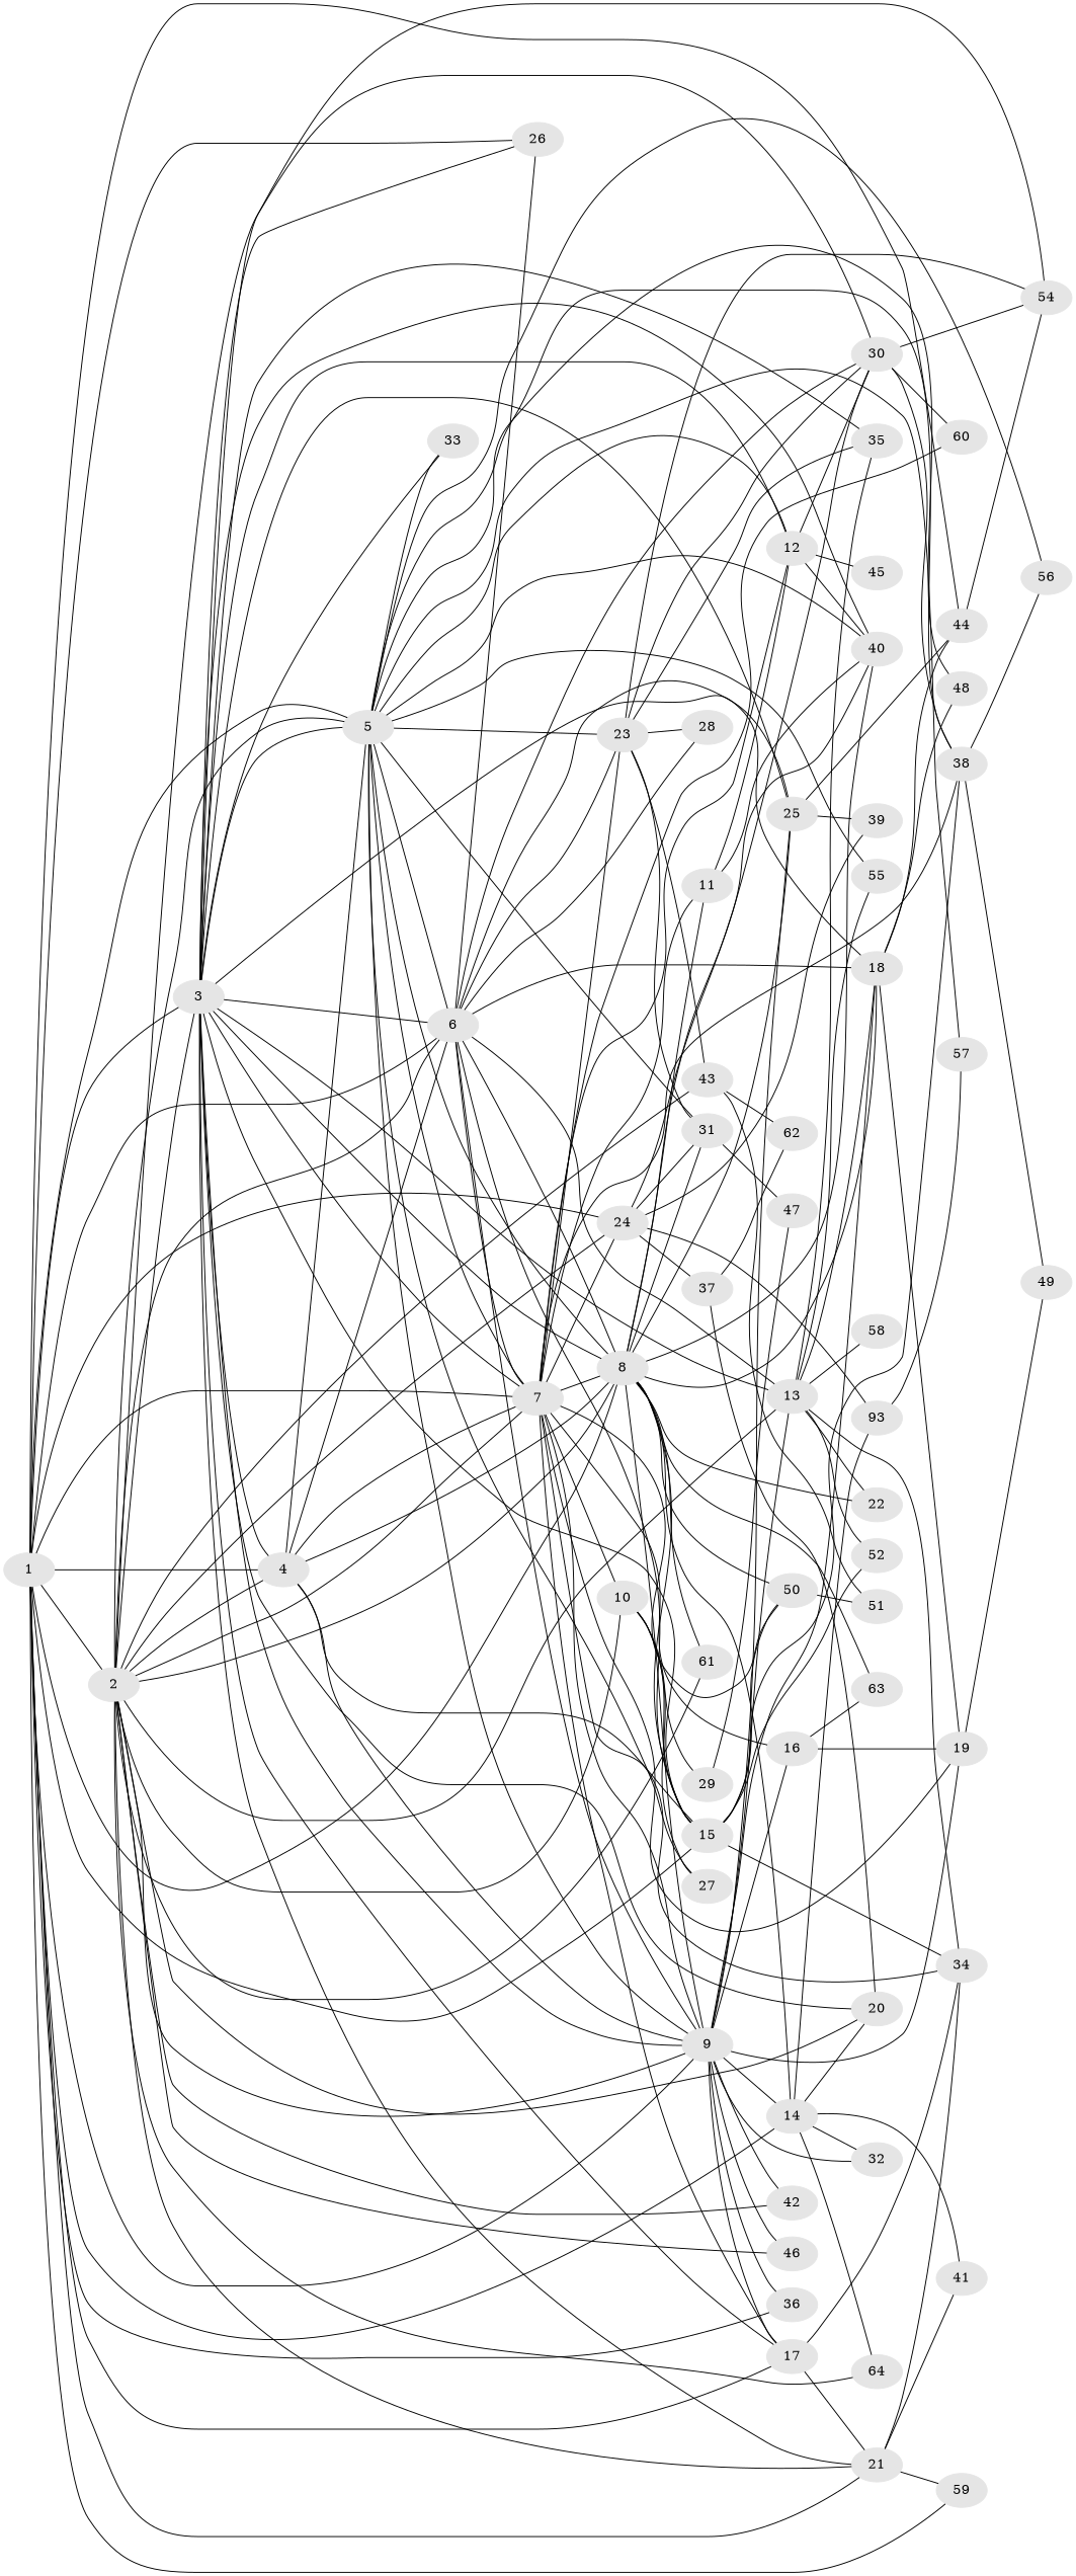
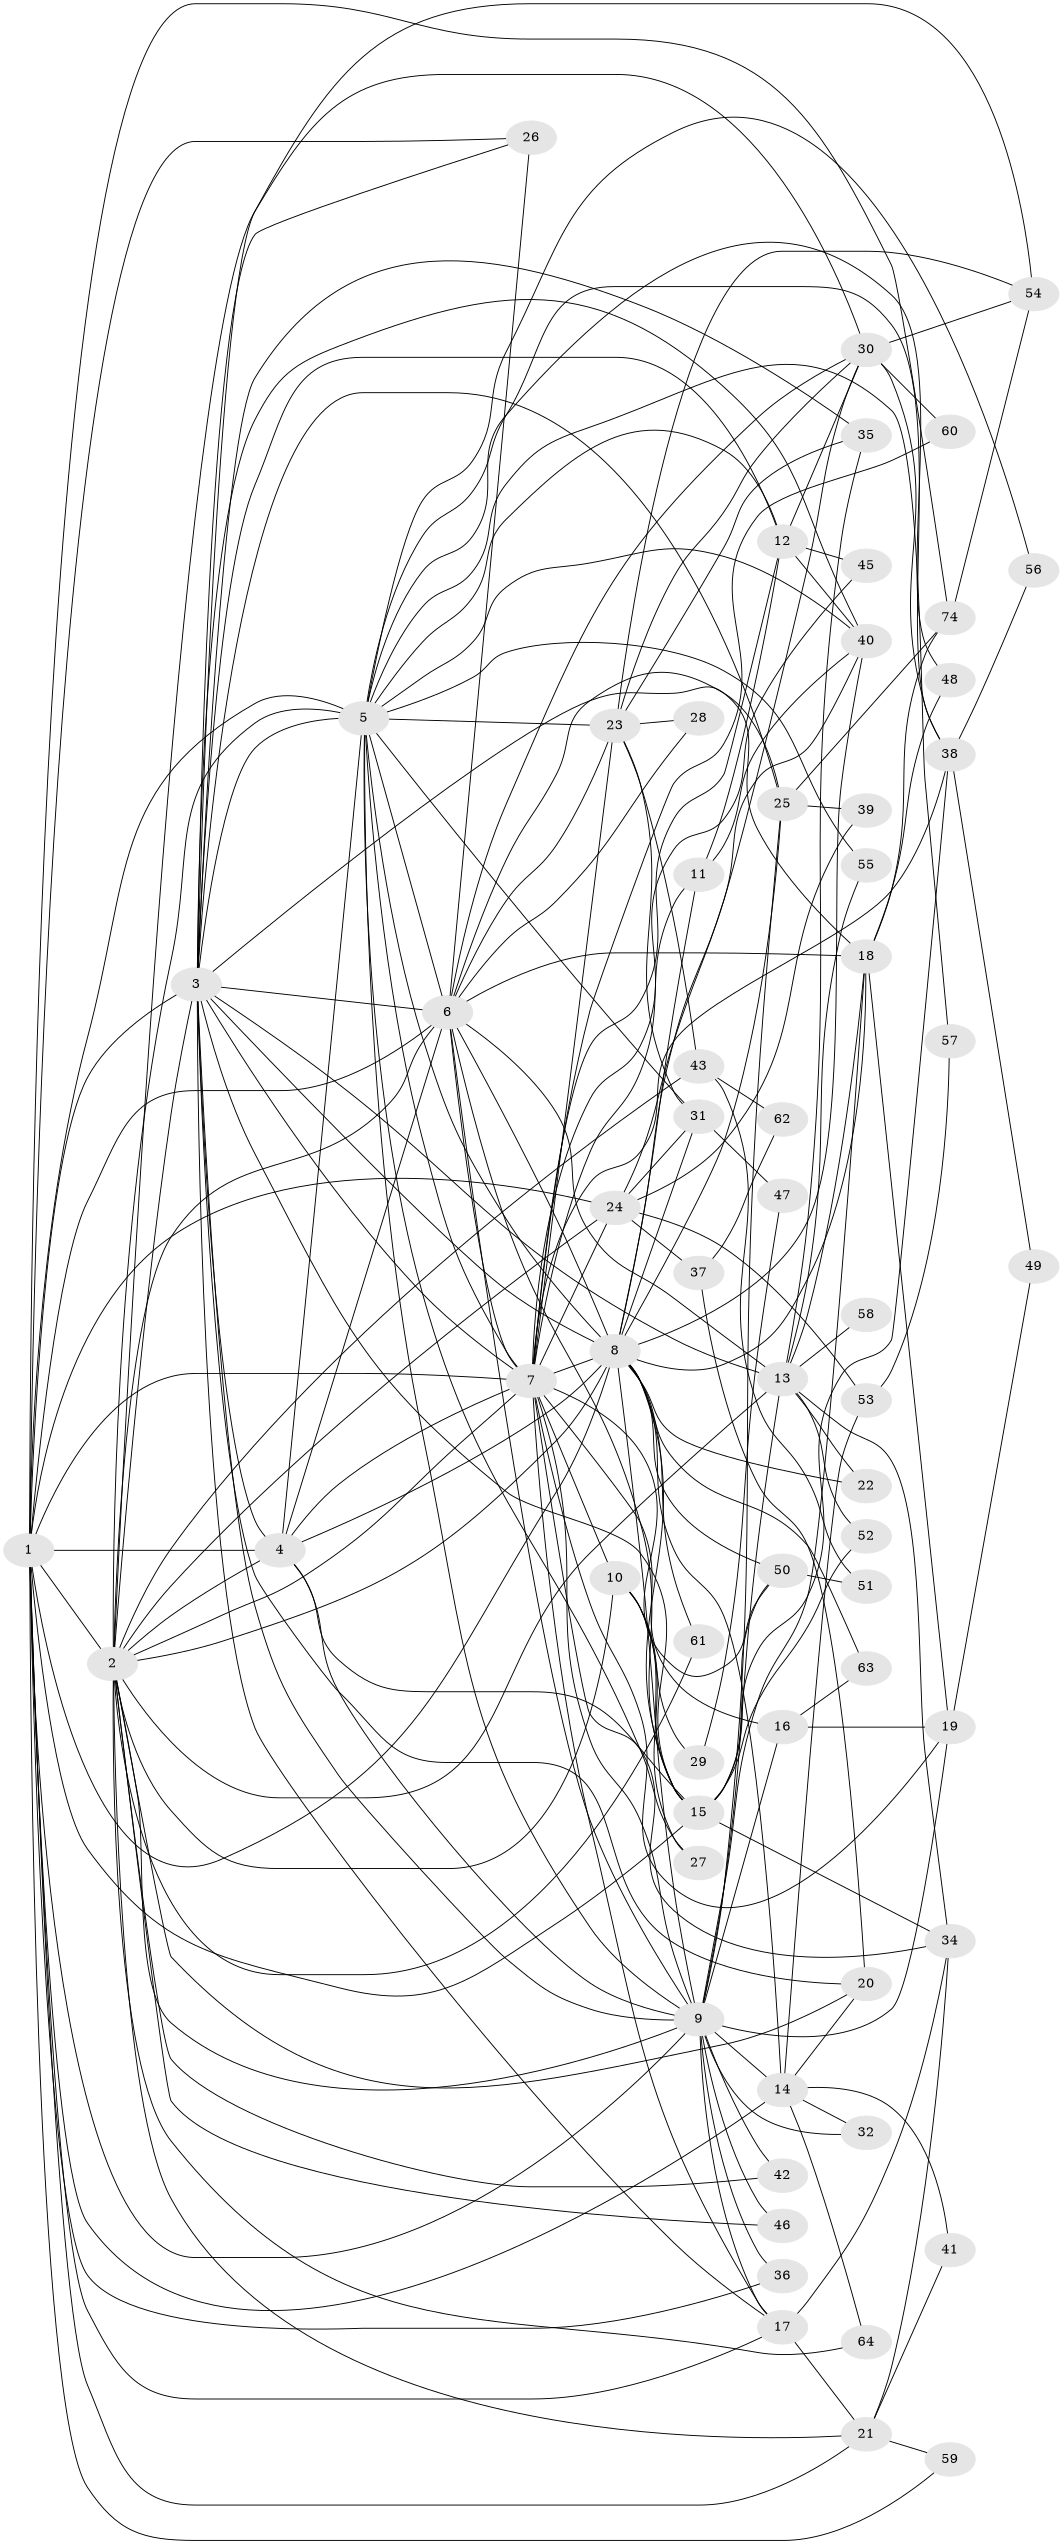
  graph {
    rankdir=LR
    node [color=gray90 style=filled]
    edge [weight=1.0]
    1
    2
    3
    4
    5
    6
    7
    8
    9
    14
    15
    17
    21
    24
    26
    36
-   44
+   44 [label=74]
    59
    10
    13
    20
    30
    42
    43
    46
    61
    64
    12
    18
    25
-   33
    35
    40
    54
    23
    27
    31
    38
    48
    55
    56
    57
    28
    11
    16
    19
    34
    45
    50
    60
    22
    63
    32
    41
-   53 [label=93]
+   53
    52
    37
    39
    29
    58
    62
    51
    47
    49
    1 -- 2
    1 -- 3 [weight=2.0]
    1 -- 4 [weight=2.0]
    1 -- 5
    1 -- 6 [weight=2.0]
    1 -- 7 [weight=2.0]
    1 -- 8
    1 -- 9
    1 -- 14
    1 -- 15
    1 -- 17
    1 -- 21
    1 -- 24
    1 -- 26
    1 -- 36
    1 -- 44
    1 -- 59
    2 -- 3
    2 -- 4
    2 -- 5
    2 -- 6 [weight=2.0]
    2 -- 7
    2 -- 8 [weight=2.0]
    2 -- 9
    2 -- 21
    2 -- 24
    2 -- 10
    2 -- 13
    2 -- 20
    2 -- 30
    2 -- 42
    2 -- 43
    2 -- 46
    2 -- 61
    2 -- 64
    3 -- 4
    3 -- 5
    3 -- 6 [weight=2.0]
    3 -- 7 [weight=2.0]
    3 -- 8
    3 -- 9
    3 -- 15
    3 -- 17
-   3 -- 21
    3 -- 26
    3 -- 13
    3 -- 20 [weight=2.0]
    3 -- 12 [weight=6.0]
    3 -- 18
    3 -- 25
-   3 -- 33
    3 -- 35
    3 -- 40
    3 -- 54
    4 -- 5 [weight=2.0]
    4 -- 6 [weight=3.0]
    4 -- 7
    4 -- 8
    4 -- 9
    4 -- 15 [weight=9.0]
    5 -- 6 [weight=2.0]
    5 -- 7
    5 -- 8
    5 -- 9
    5 -- 12
-   5 -- 33
    5 -- 40
    5 -- 23
    5 -- 27
    5 -- 31
    5 -- 38
    5 -- 48
    5 -- 55
    5 -- 56
    5 -- 57
    6 -- 7 [weight=2.0]
    6 -- 8 [weight=3.0]
    6 -- 9 [weight=3.0]
    6 -- 15
    6 -- 26
    6 -- 13
    6 -- 30
    6 -- 18 [weight=4.0]
    6 -- 25
    6 -- 23 [weight=2.0]
    6 -- 28
    7 -- 8
    7 -- 9
    7 -- 17
    7 -- 24
    7 -- 10
    7 -- 12 [weight=2.0]
    7 -- 23
    7 -- 38
    7 -- 11
    7 -- 16
    7 -- 19
    7 -- 34
+   7 -- 45
    7 -- 50
    7 -- 60
    8 -- 9
    8 -- 14 [weight=2.0]
    8 -- 15 [weight=3.0]
    8 -- 30 [weight=2.0]
    8 -- 61
    8 -- 18
    8 -- 25
    8 -- 40
    8 -- 31
    8 -- 11
    8 -- 50
    8 -- 22
    8 -- 63
    9 -- 14
    9 -- 17
    9 -- 36
    9 -- 13
    9 -- 42
    9 -- 46
    9 -- 18
    9 -- 25
    9 -- 16
    9 -- 19
    9 -- 32
    14 -- 20
    14 -- 64
    14 -- 32
    14 -- 41
    14 -- 53
    15 -- 38
    15 -- 34
    15 -- 50
    15 -- 52
    17 -- 21
    17 -- 34
    21 -- 59
    21 -- 34
    21 -- 41
    24 -- 40
    24 -- 31
    24 -- 53
    24 -- 37 [weight=2.0]
    24 -- 39
    44 -- 54
    10 -- 15
    10 -- 27
    10 -- 29
    13 -- 18
    13 -- 35
    13 -- 55
    13 -- 34
    13 -- 22
    13 -- 52
    13 -- 58 [weight=2.0]
    30 -- 54
    30 -- 38
    30 -- 60
    43 -- 62
    43 -- 51
    12 -- 30 [weight=2.0]
    12 -- 40
    12 -- 45
    18 -- 44
    18 -- 48
    18 -- 19
    25 -- 44
    25 -- 39
    23 -- 30
    23 -- 43
    23 -- 35 [weight=2.0]
    23 -- 54
    23 -- 31
    23 -- 28
    31 -- 47
    38 -- 56
    38 -- 49
    11 -- 12
    11 -- 40
    16 -- 19
    16 -- 63
    19 -- 49
    50 -- 51
    53 -- 57
    37 -- 20
    37 -- 62
    29 -- 47
  }
